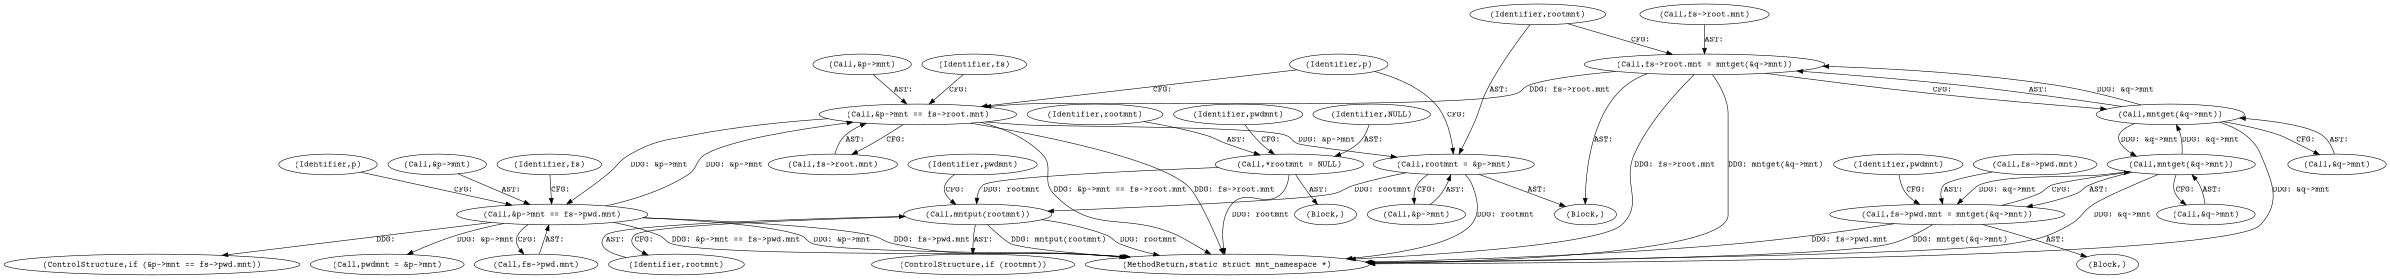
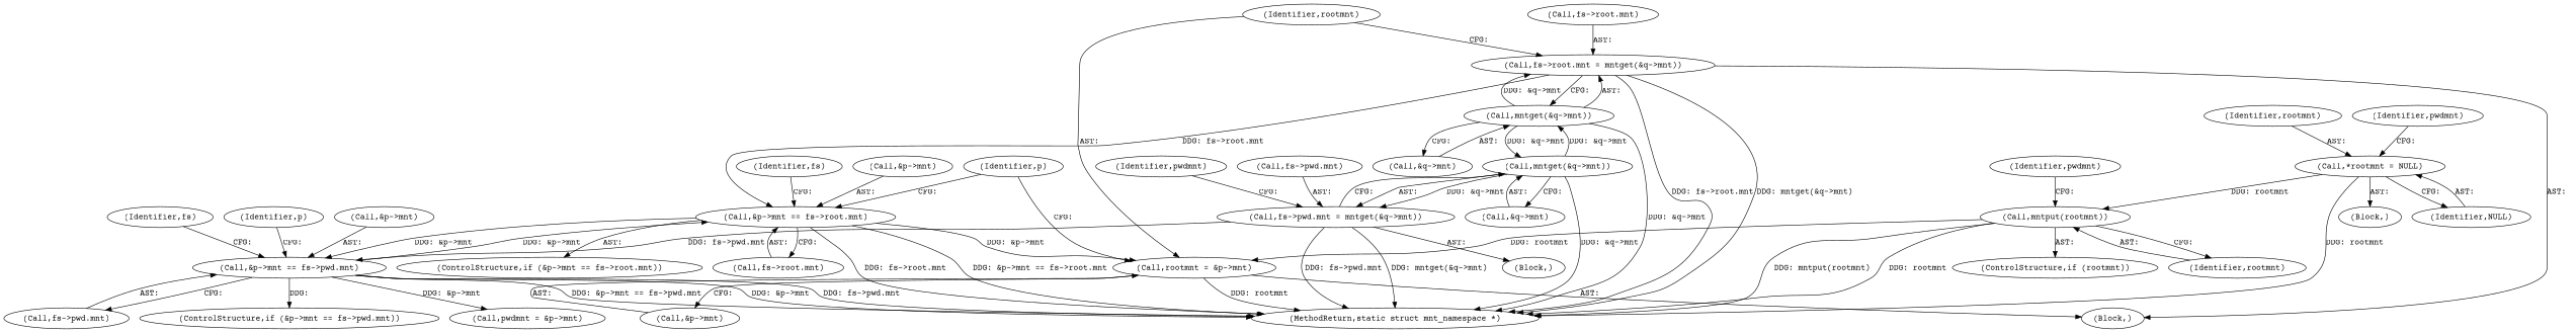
  digraph {
    fontname="Courier Prime"
    node [fontname="Courier Prime"]
    edge [fontname="Courier Prime"]
    n1 [label="(Call,mntput(rootmnt))"]
    n2 [label="(MethodReturn,static struct mnt_namespace *)"]
    n3 [label="(Identifier,rootmnt)"]
    n4 [label="(ControlStructure,if (rootmnt))"]
    n5 [label="(Call,rootmnt = &p->mnt)"]
    n6 [label="(Block,)"]
    n7 [label="(Call,&p->mnt)"]
    n8 [label="(Call,&p->mnt == fs->root.mnt)"]
    n9 [label="(Call,&p->mnt == fs->pwd.mnt)"]
+   n10 [label="(ControlStructure,if (&p->mnt == fs->root.mnt))"]
    n11 [label="(Call,fs->root.mnt)"]
    n12 [label="(ControlStructure,if (&p->mnt == fs->pwd.mnt))"]
    n13 [label="(Call,pwdmnt = &p->mnt)"]
    n14 [label="(Call,fs->pwd.mnt)"]
    n15 [label="(Call,fs->pwd.mnt = mntget(&q->mnt))"]
    n16 [label="(Call,mntget(&q->mnt))"]
    n17 [label="(Block,)"]
    n18 [label="(Call,mntget(&q->mnt))"]
    n19 [label="(Call,&q->mnt)"]
    n20 [label="(Call,fs->root.mnt = mntget(&q->mnt))"]
    n21 [label="(Call,&q->mnt)"]
    n22 [label="(Call,*rootmnt = NULL)"]
    n23 [label="(Identifier,NULL)"]
    n24 [label="(Block,)"]
    n25 [label="(Identifier,p)"]
    n26 [label="(Identifier,pwdmnt)"]
    n27 [label="(Call,&p->mnt)"]
    n28 [label="(Identifier,rootmnt)"]
    n29 [label="(Call,fs->pwd.mnt)"]
    n30 [label="(Call,fs->root.mnt)"]
    n31 [label="(Identifier,pwdmnt)"]
    n32 [label="(Identifier,rootmnt)"]
    n33 [label="(Identifier,pwdmnt)"]
    n34 [label="(Identifier,p)"]
    n35 [label="(Call,&p->mnt)"]
    n36 [label="(Identifier,fs)"]
    n37 [label="(Identifier,fs)"]
    n1 -> n2 [label="DDG: mntput(rootmnt)"]
    n1 -> n2 [label="DDG: rootmnt"]
    n1 -> n3 [label="CFG: "]
    n1 -> n4 [label="AST: "]
    n3 -> n1 [label="AST: "]
-   n5 -> n1 [label="DDG: rootmnt"]
+   n1 -> n5 [label="DDG: rootmnt"]
    n5 -> n2 [label="DDG: rootmnt"]
    n5 -> n6 [label="AST: "]
    n5 -> n7 [label="CFG: "]
    n7 -> n5 [label="AST: "]
    n8 -> n2 [label="DDG: &p->mnt == fs->root.mnt"]
    n8 -> n2 [label="DDG: fs->root.mnt"]
    n8 -> n5 [label="DDG: &p->mnt"]
    n8 -> n9 [label="DDG: &p->mnt"]
+   n8 -> n10 [label="AST: "]
    n8 -> n11 [label="CFG: "]
    n9 -> n2 [label="DDG: &p->mnt == fs->pwd.mnt"]
    n9 -> n2 [label="DDG: &p->mnt"]
    n9 -> n2 [label="DDG: fs->pwd.mnt"]
    n9 -> n8 [label="DDG: &p->mnt"]
    n9 -> n12 [label="DDG: "]
    n9 -> n13 [label="DDG: &p->mnt"]
    n9 -> n14 [label="CFG: "]
    n11 -> n8 [label="AST: "]
    n14 -> n9 [label="AST: "]
    n15 -> n2 [label="DDG: fs->pwd.mnt"]
    n15 -> n2 [label="DDG: mntget(&q->mnt)"]
+   n15 -> n9 [label="DDG: fs->pwd.mnt"]
    n15 -> n16 [label="CFG: "]
    n15 -> n17 [label="AST: "]
    n16 -> n2 [label="DDG: &q->mnt"]
    n16 -> n15 [label="AST: "]
    n16 -> n15 [label="DDG: &q->mnt"]
    n16 -> n18 [label="DDG: &q->mnt"]
    n16 -> n19 [label="CFG: "]
    n18 -> n2 [label="DDG: &q->mnt"]
    n18 -> n16 [label="DDG: &q->mnt"]
    n18 -> n20 [label="AST: "]
    n18 -> n20 [label="DDG: &q->mnt"]
    n18 -> n21 [label="CFG: "]
    n19 -> n16 [label="AST: "]
    n20 -> n2 [label="DDG: fs->root.mnt"]
    n20 -> n2 [label="DDG: mntget(&q->mnt)"]
    n20 -> n6 [label="AST: "]
    n20 -> n8 [label="DDG: fs->root.mnt"]
    n20 -> n18 [label="CFG: "]
    n21 -> n18 [label="AST: "]
    n22 -> n1 [label="DDG: rootmnt"]
    n22 -> n2 [label="DDG: rootmnt"]
+   n22 -> n23 [label="CFG: "]
    n22 -> n24 [label="AST: "]
    n23 -> n22 [label="AST: "]
    n25 -> n9 [label="CFG: "]
    n26 -> n15 [label="CFG: "]
    n27 -> n8 [label="AST: "]
    n28 -> n5 [label="AST: "]
    n28 -> n20 [label="CFG: "]
    n29 -> n15 [label="AST: "]
    n30 -> n20 [label="AST: "]
    n31 -> n1 [label="CFG: "]
    n32 -> n22 [label="AST: "]
    n33 -> n22 [label="CFG: "]
    n34 -> n5 [label="CFG: "]
    n34 -> n8 [label="CFG: "]
    n35 -> n9 [label="AST: "]
    n36 -> n9 [label="CFG: "]
    n37 -> n8 [label="CFG: "]
  }
